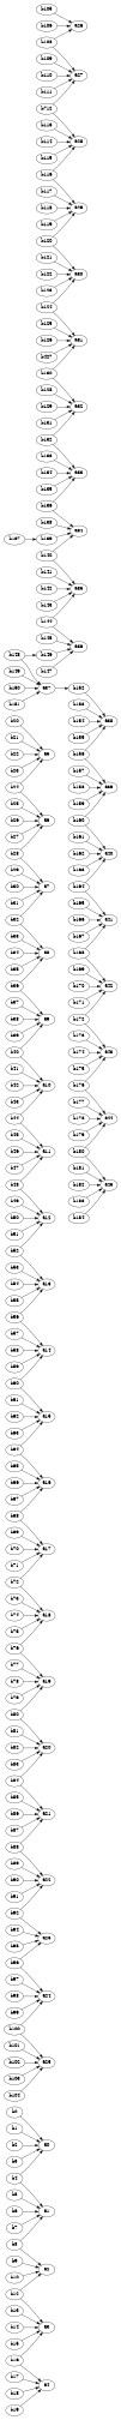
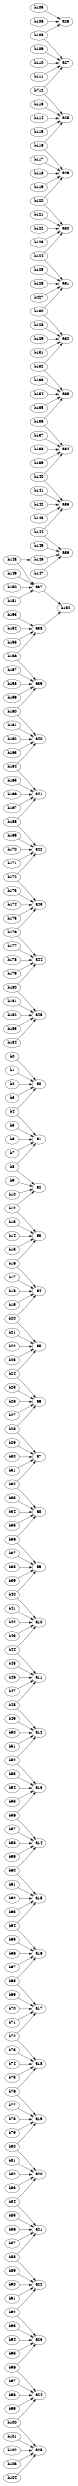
  digraph {
    rankdir=LR
    b0
    a0
    b1
    b2
    b3
    b4
    a1
    b5
    b6
    b7
    b8
    a2
    b9
    b10
    b12
    a3
    b13
    b14
    b15
    b16
    a4
    b17
    b18
    b19
    b20
    a5
    b21
    b22
    b23
    b24
    a6
    b25
    b26
    b27
    b28
    a7
    b29
    b30
    b31
    b32
    a8
    b33
    b34
    b35
    b36
    a9
    b37
    b38
    b39
    b40
    a10
    b41
    b42
    b43
    b44
    a11
    b45
    b46
    b47
    b48
    a12
    b49
    b50
    b51
    b52
    a13
    b53
    b54
    b55
    b56
    a14
    b57
    b58
    b59
    b60
    a15
    b61
    b62
    b63
    b64
    a16
    b65
    b66
    b67
    b68
    a17
    b69
    b70
    b71
    b72
    a18
    b73
    b74
    b75
    b76
    a19
    b77
    b78
    b79
    b80
    a20
    b81
    b82
    b83
    b84
    a21
    b85
    b86
    b87
    b88
    a22
    b89
    b90
    b91
    b92
    a23
+   b93
    b94
    b95
    b96
    a24
    b97
    b98
    b99
    b100
    a25
    b101
    b102
    b103
    b104
    b105
    a26
    b106
    b108
    a27
    b109
    b110
    b111
    n139 [label=b712]
    a28
    b113
    b114
    b115
    b116
    a29
    b117
    b118
    b119
    b120
    a30
    b121
    b122
    b123
    b124
    a31
    b125
    b126
    n158 [label=b427]
    b128
    a32
    b129
    b130
    b131
    b132
    a33
    b133
    b134
    b135
    b136
    a34
    b137
    b138
    b139
    b140
    a35
    b141
    b142
    b143
    b144
    a36
    b145
    b146
    b147
    b148
    a37
    b152
    b149
    b150
    b151
    a38
    b153
    b154
    b155
    b156
    a39
    b157
    b158
    b159
    b160
    a40
    b161
    b162
    b163
    b164
    a41
    b165
    b166
    b167
    b168
    a42
    b169
    b170
    b171
    b172
    a43
    b173
    b174
    b175
    b176
    a44
    b177
    b178
    b179
    b180
    a45
    b181
    b182
    b183
    b184
    b0 -> a0
    b1 -> a0
    b2 -> a0
    b3 -> a0
    b4 -> a0
    b4 -> a1
    b5 -> a1
    b6 -> a1
    b7 -> a1
    b8 -> a1
    b8 -> a2
    b9 -> a2
    b10 -> a2
    b12 -> a2
    b12 -> a3
    b13 -> a3
    b14 -> a3
    b15 -> a3
    b16 -> a3
    b16 -> a4
    b17 -> a4
    b18 -> a4
    b19 -> a4
+   b20 -> a4
    b20 -> a5
    b21 -> a5
    b22 -> a5
    b23 -> a5
    b24 -> a5
    b24 -> a6
    b25 -> a6
    b26 -> a6
    b27 -> a6
    b28 -> a6
    b28 -> a7
    b29 -> a7
    b30 -> a7
    b31 -> a7
    b32 -> a7
    b32 -> a8
    b33 -> a8
    b34 -> a8
    b35 -> a8
    b36 -> a8
    b36 -> a9
    b37 -> a9
    b38 -> a9
    b39 -> a9
    b40 -> a9
    b40 -> a10
    b41 -> a10
    b42 -> a10
    b43 -> a10
    b44 -> a10
    b44 -> a11
    b45 -> a11
    b46 -> a11
    b47 -> a11
    b48 -> a11
    b48 -> a12
    b49 -> a12
    b50 -> a12
    b51 -> a12
    b52 -> a12
    b52 -> a13
    b53 -> a13
    b54 -> a13
    b55 -> a13
    b56 -> a13
    b56 -> a14
    b57 -> a14
    b58 -> a14
    b59 -> a14
    b60 -> a14
    b60 -> a15
    b61 -> a15
    b62 -> a15
    b63 -> a15
    b64 -> a15
    b64 -> a16
    b65 -> a16
    b66 -> a16
    b67 -> a16
    b68 -> a16
    b68 -> a17
    b69 -> a17
    b70 -> a17
    b71 -> a17
    b72 -> a17
    b72 -> a18
    b73 -> a18
    b74 -> a18
    b75 -> a18
    b76 -> a18
    b76 -> a19
    b77 -> a19
    b78 -> a19
    b79 -> a19
    b80 -> a19
    b80 -> a20
    b81 -> a20
    b82 -> a20
    b83 -> a20
    b84 -> a20
    b84 -> a21
    b85 -> a21
    b86 -> a21
    b87 -> a21
    b88 -> a21
    b88 -> a22
    b89 -> a22
    b90 -> a22
    b91 -> a22
    b92 -> a22
    b92 -> a23
+   b93 -> a23
    b94 -> a23
    b95 -> a23
    b96 -> a23
    b96 -> a24
    b97 -> a24
    b98 -> a24
    b99 -> a24
    b100 -> a24
    b100 -> a25
    b101 -> a25
    b102 -> a25
    b103 -> a25
    b104 -> a25
    b105 -> a26
    b106 -> a26
    b108 -> a26
    b108 -> a27
    b109 -> a27
    b110 -> a27
    b111 -> a27
    n139 -> a27
    n139 -> a28
    b113 -> a28
    b114 -> a28
    b115 -> a28
    b116 -> a28
    b116 -> a29
    b117 -> a29
    b118 -> a29
    b119 -> a29
    b120 -> a29
    b120 -> a30
    b121 -> a30
    b122 -> a30
    b123 -> a30
    b124 -> a30
    b124 -> a31
    b125 -> a31
    b126 -> a31
    n158 -> a31
    b128 -> a32
    b129 -> a32
    b130 -> a31
    b130 -> a32
    b131 -> a32
    b132 -> a32
    b132 -> a33
    b133 -> a33
    b134 -> a33
    b135 -> a33
    b136 -> a33
    b136 -> a34
-   b137 -> b139
+   b137 -> a34
    b138 -> a34
    b139 -> a34
    b140 -> a34
    b140 -> a35
    b141 -> a35
    b142 -> a35
    b143 -> a35
    b144 -> a35
    b144 -> a36
    b145 -> a36
    b146 -> a36
    b147 -> a36
    b148 -> b146
    b148 -> a37
    a37 -> b152
-   b152 -> a38
+   a38 -> b152
    b149 -> a37
    b150 -> a37
    b151 -> a37
    b153 -> a38
    b154 -> a38
    b155 -> a38
    b156 -> a38
    b156 -> a39
    b157 -> a39
    b158 -> a39
    b159 -> a39
    b160 -> a39
    b160 -> a40
    b161 -> a40
    b162 -> a40
    b163 -> a40
    b164 -> a40
    b164 -> a41
    b165 -> a41
    b166 -> a41
    b167 -> a41
    b168 -> a41
    b168 -> a42
    b169 -> a42
    b170 -> a42
    b171 -> a42
    b172 -> a42
    b172 -> a43
    b173 -> a43
    b174 -> a43
    b175 -> a43
    b176 -> a43
    b176 -> a44
    b177 -> a44
    b178 -> a44
    b179 -> a44
    b180 -> a44
    b180 -> a45
    b181 -> a45
    b182 -> a45
    b183 -> a45
    b184 -> a45
  }
